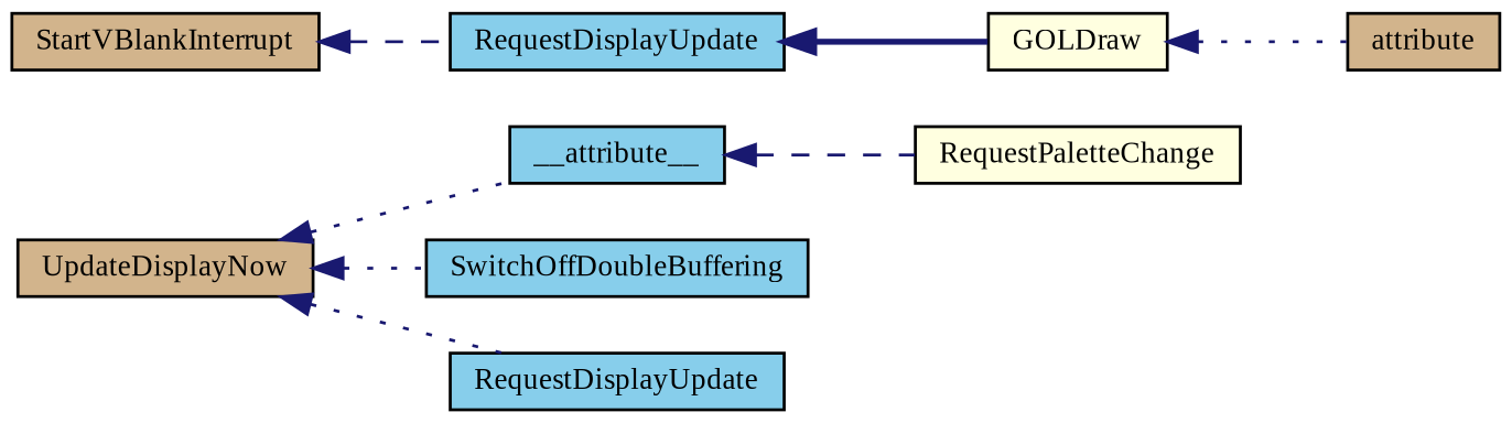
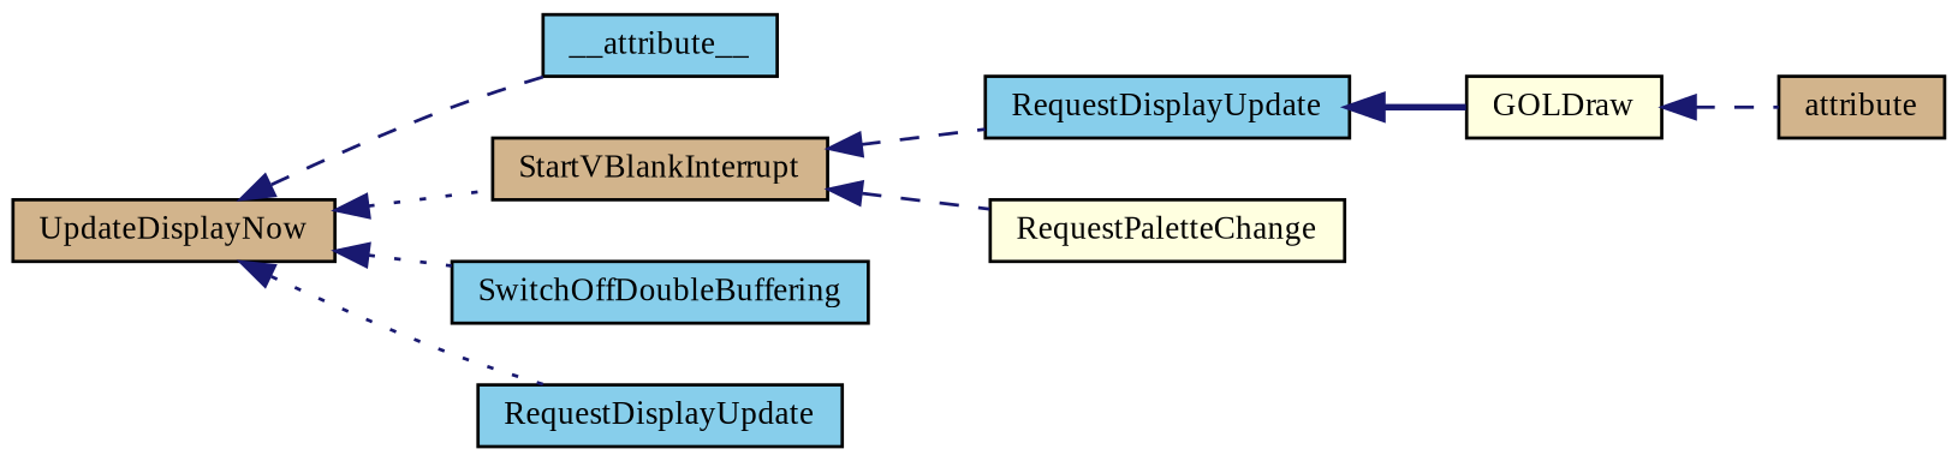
  digraph {
    fontname="Liberation Serif"
    rankdir=LR
    node [color=black fillcolor=skyblue fontname="Liberation Serif" fontsize=10 shape=record style=filled]
    edge [color=midnightblue dir=back fontname="Liberation Serif" fontsize=10 labelfontname=Helvetica labelfontsize=10 style=dotted]
    n1 [fillcolor=tan fontcolor=black height=0.2 label=UpdateDisplayNow width=0.4]
    n2 [height=0.2 label=__attribute__ width=0.4]
    n3 [fillcolor=tan height=0.2 label=StartVBlankInterrupt width=0.4]
    n4 [height=0.2 label=SwitchOffDoubleBuffering width=0.4]
    n5 [height=0.2 label=RequestDisplayUpdate width=0.4]
    n6 [height=0.2 label=RequestDisplayUpdate width=0.4]
    n7 [fillcolor=lightyellow height=0.2 label=RequestPaletteChange width=0.4]
    n8 [fillcolor=lightyellow height=0.2 label=GOLDraw width=0.4]
    n9 [fillcolor=tan height=0.2 label=attribute width=0.4]
-   n1 -> n2
+   n1 -> n2 [style=dashed]
+   n1 -> n3
    n1 -> n4
    n1 -> n5
    n3 -> n6 [style=dashed]
-   n2 -> n7 [style=dashed]
+   n3 -> n7 [style=dashed]
    n6 -> n8 [style=bold]
-   n8 -> n9
+   n8 -> n9 [style=dashed]
  }
